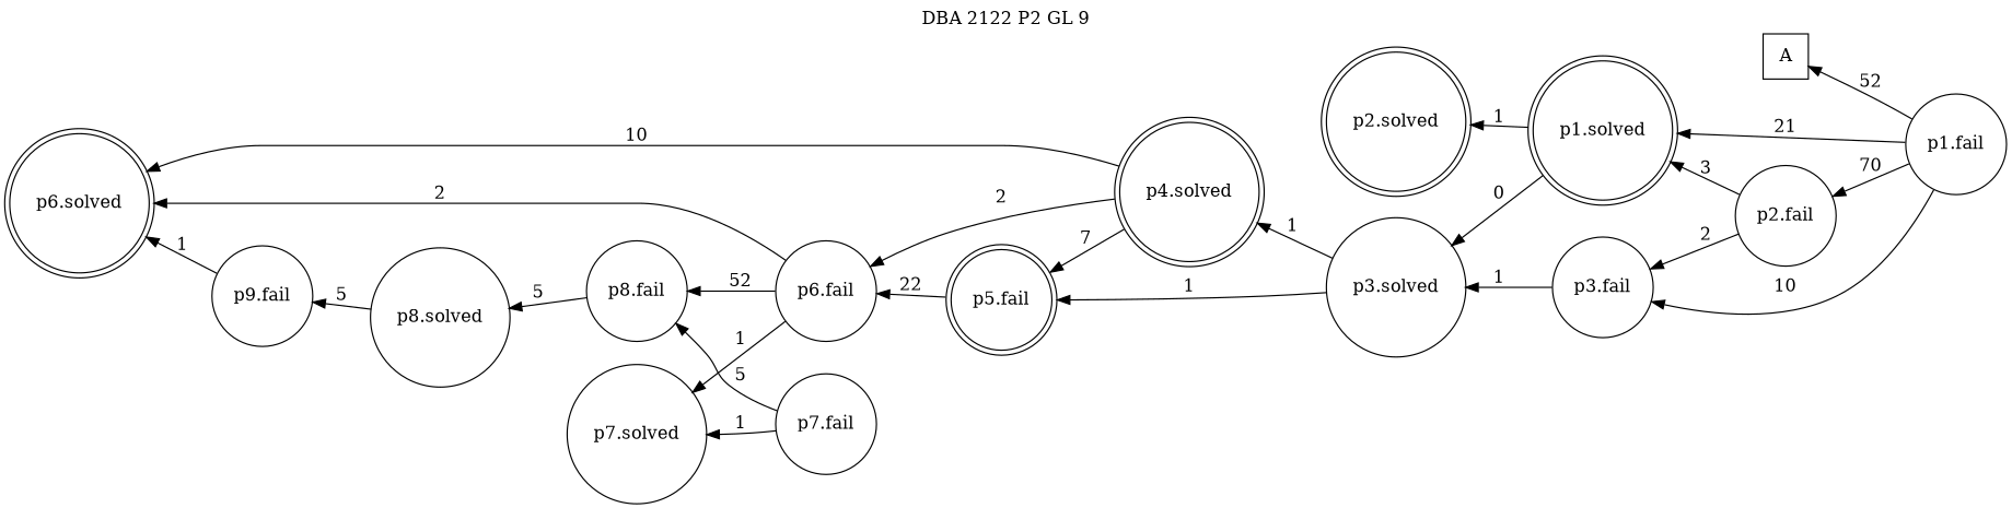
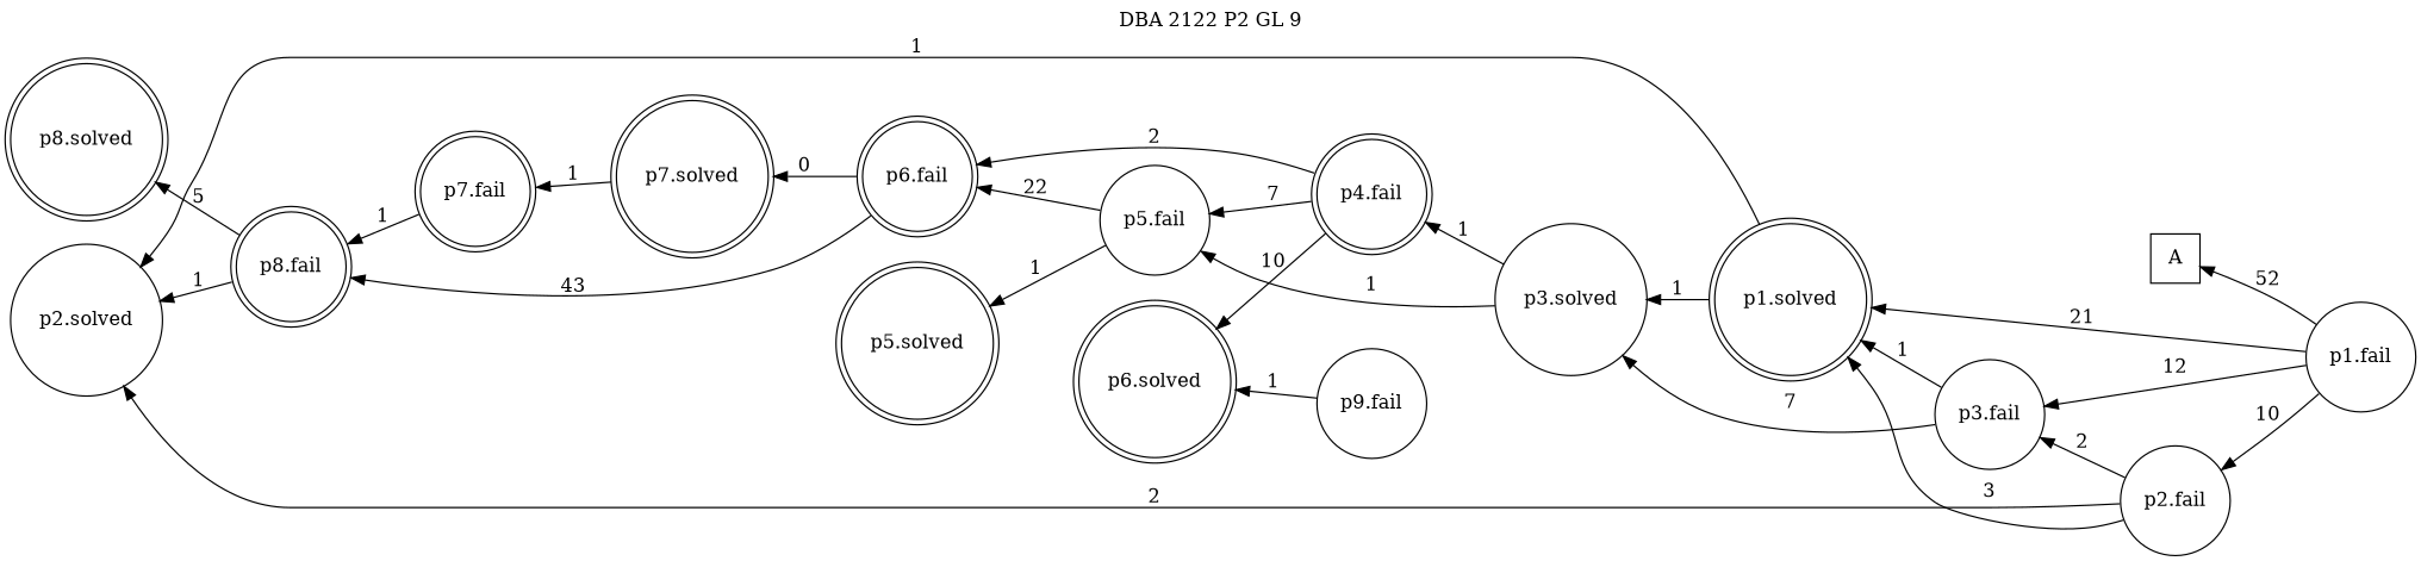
  digraph {
    label=" DBA 2122 P2 GL 9 "
    labelloc=tl
    rankdir=RL
    node [shape=circle]
    n1 [label=A shape=square]
    n2 [label="p1.fail"]
    n3 [label="p1.solved" shape=doublecircle]
    n4 [label="p2.fail"]
    n5 [label="p3.fail"]
-   n6 [label="p2.solved" shape=doublecircle]
+   n6 [label="p2.solved"]
    n7 [label="p3.solved"]
-   n8 [label="p4.solved" shape=doublecircle]
-   n9 [label="p5.fail" shape=doublecircle]
-   n10 [label="p6.fail"]
+   n8 [label="p4.fail" shape=doublecircle]
+   n9 [label="p5.fail"]
+   n10 [label="p6.fail" shape=doublecircle]
    n11 [label="p6.solved" shape=doublecircle]
-   n13 [label="p7.solved"]
-   n14 [label="p8.fail"]
-   n15 [label="p7.fail"]
-   n16 [label="p8.solved"]
+   n12 [label="p5.solved" shape=doublecircle]
+   n13 [label="p7.solved" shape=doublecircle]
+   n14 [label="p8.fail" shape=doublecircle]
+   n15 [label="p7.fail" shape=doublecircle]
+   n16 [label="p8.solved" shape=doublecircle]
    n17 [label="p9.fail"]
    n2 -> n1 [label=52]
    n2 -> n3 [label=21]
-   n2 -> n4 [label=70]
-   n2 -> n5 [label=10]
+   n2 -> n4 [label=10]
+   n2 -> n5 [label=12]
    n3 -> n6 [label=1]
-   n3 -> n7 [label=0]
+   n3 -> n7 [label=1]
    n4 -> n3 [label=3]
    n4 -> n5 [label=2]
-   n5 -> n7 [label=1]
+   n4 -> n6 [label=2]
+   n5 -> n3 [label=1]
+   n5 -> n7 [label=7]
    n7 -> n8 [label=1]
    n7 -> n9 [label=1]
    n8 -> n9 [label=7]
    n8 -> n10 [label=2]
    n8 -> n11 [label=10]
    n9 -> n10 [label=22]
-   n10 -> n11 [label=2]
-   n10 -> n13 [label=1]
-   n10 -> n14 [label=52]
-   n15 -> n13 [label=1]
+   n9 -> n12 [label=1]
+   n10 -> n13 [label=0]
+   n10 -> n14 [label=43]
+   n13 -> n15 [label=1]
+   n14 -> n6 [label=1]
    n14 -> n16 [label=5]
-   n15 -> n14 [label=5]
-   n16 -> n17 [label=5]
+   n15 -> n14 [label=1]
    n17 -> n11 [label=1]
  }
